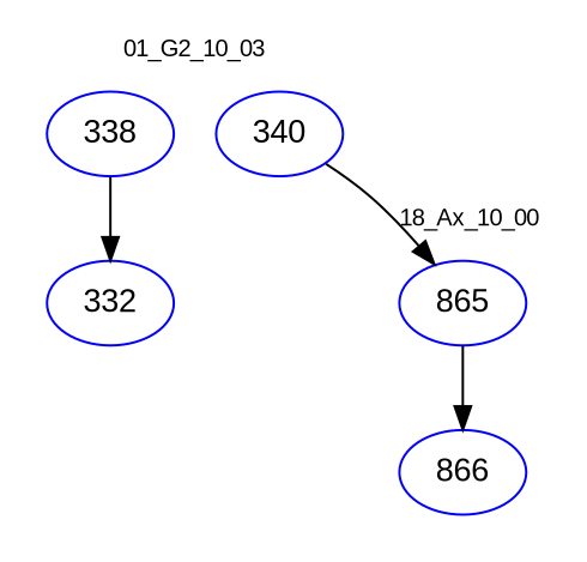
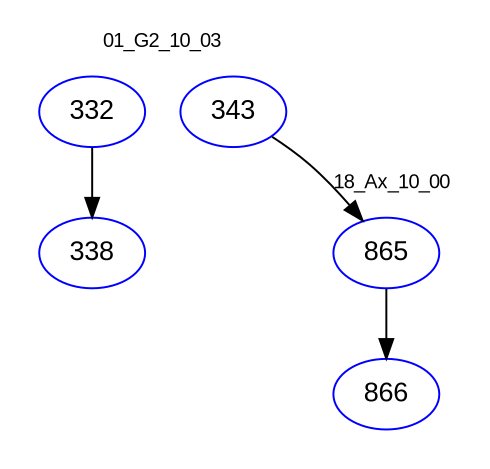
  digraph {
    fontname="Liberation Sans"
    node [color=blue fontname="Liberation Sans"]
    edge [color=black fontname="Liberation Sans"]
    n1 [label=865]
    n2 [label=866]
-   n3 [label=340]
+   n3 [label=343]
    n4 [label=338]
    n5 [label=332]
    subgraph cluster_1 {
      color=white
      fontsize=10
      label="18_Ax_10_00"
      n1
      n2
    }
    subgraph cluster_2 {
      color=white
      fontsize=10
      label="01_G2_10_03"
      n3
      n4
      n5
    }
    n1 -> n2
    n3 -> n1
-   n4 -> n5
+   n5 -> n4
  }
